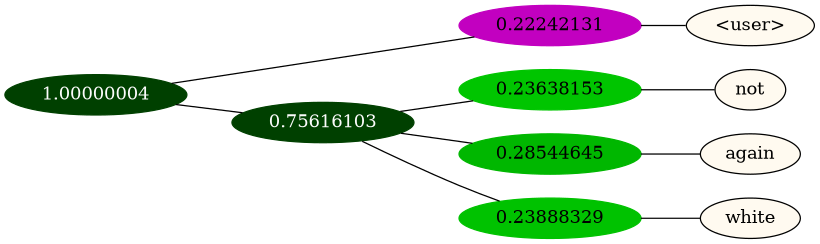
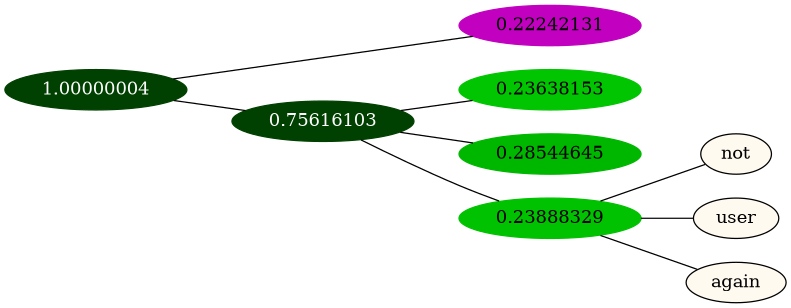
  graph {
    rankdir=LR
    node [color=black format=png nodesep=0.001 ordering=out overlap_scaling=0.01 ranksep=0.001 style=filled]
-   n1 [fillcolor=floralwhite height=0.15 label="\<user\>" style="filled,solid" width=0.15]
    n2 [fillcolor=floralwhite height=0.15 label=not style="filled,solid" width=0.15]
-   n3 [fillcolor=floralwhite height=0.15 label=white style="filled,solid" width=0.15]
+   n3 [fillcolor=floralwhite height=0.15 label=user style="filled,solid" width=0.15]
    n4 [fillcolor=floralwhite height=0.15 label=again style="filled,solid" width=0.15]
    n5 [color="0.835 1.000 0.758" fontcolor=black height=0.15 label=0.22242131 width=0.15]
    n6 [color="0.334 1.000 0.770" fontcolor=black height=0.15 label=0.23638153 width=0.15]
    n7 [color="0.334 1.000 0.715" fontcolor=black height=0.15 label=0.28544645 width=0.15]
    n8 [color="0.334 1.000 0.761" fontcolor=black height=0.15 label=0.23888329 width=0.15]
    n9 [color="0.334 1.000 0.250" fontcolor=grey99 height=0.15 label=1.00000004 width=0.15]
    n10 [color="0.334 1.000 0.250" fontcolor=grey99 height=0.15 label=0.75616103 width=0.15]
    subgraph sub_1 {
      rank=same
-     n1
      n2
      n3
      n4
    }
    subgraph sub_2 {
      rank=same
      n5
      n6
      n7
      n8
    }
-   n5 -- n1
-   n6 -- n2
+   n8 -- n2
    n8 -- n3
-   n7 -- n4
+   n8 -- n4
    n9 -- n5
    n9 -- n10
    n10 -- n6
    n10 -- n7
    n10 -- n8
  }
